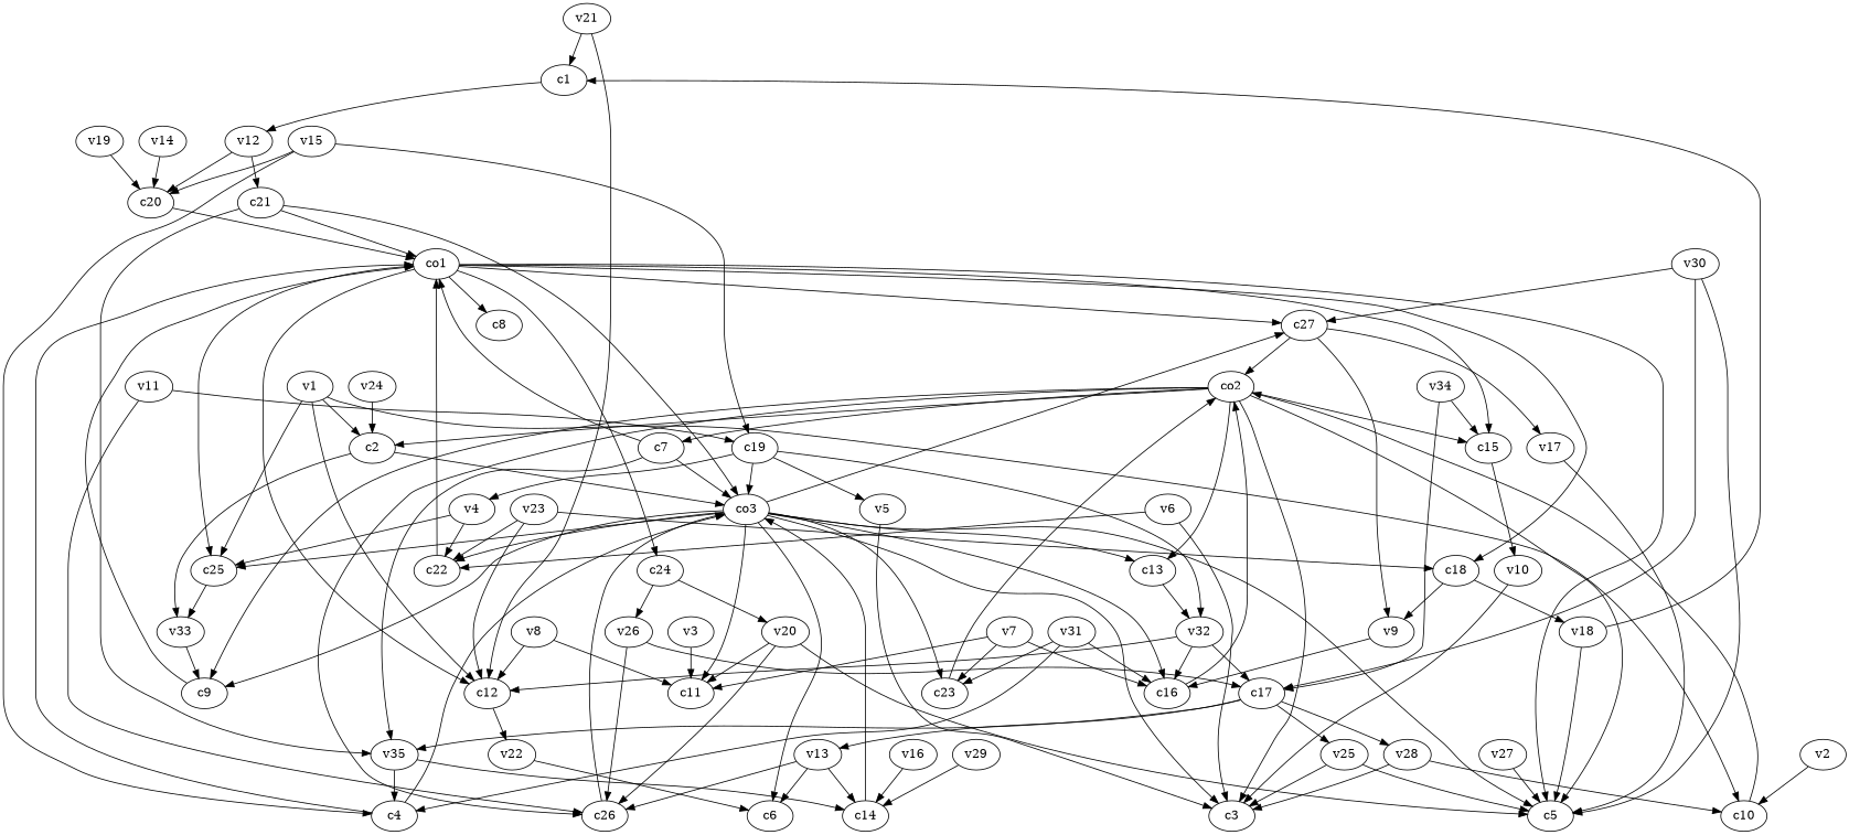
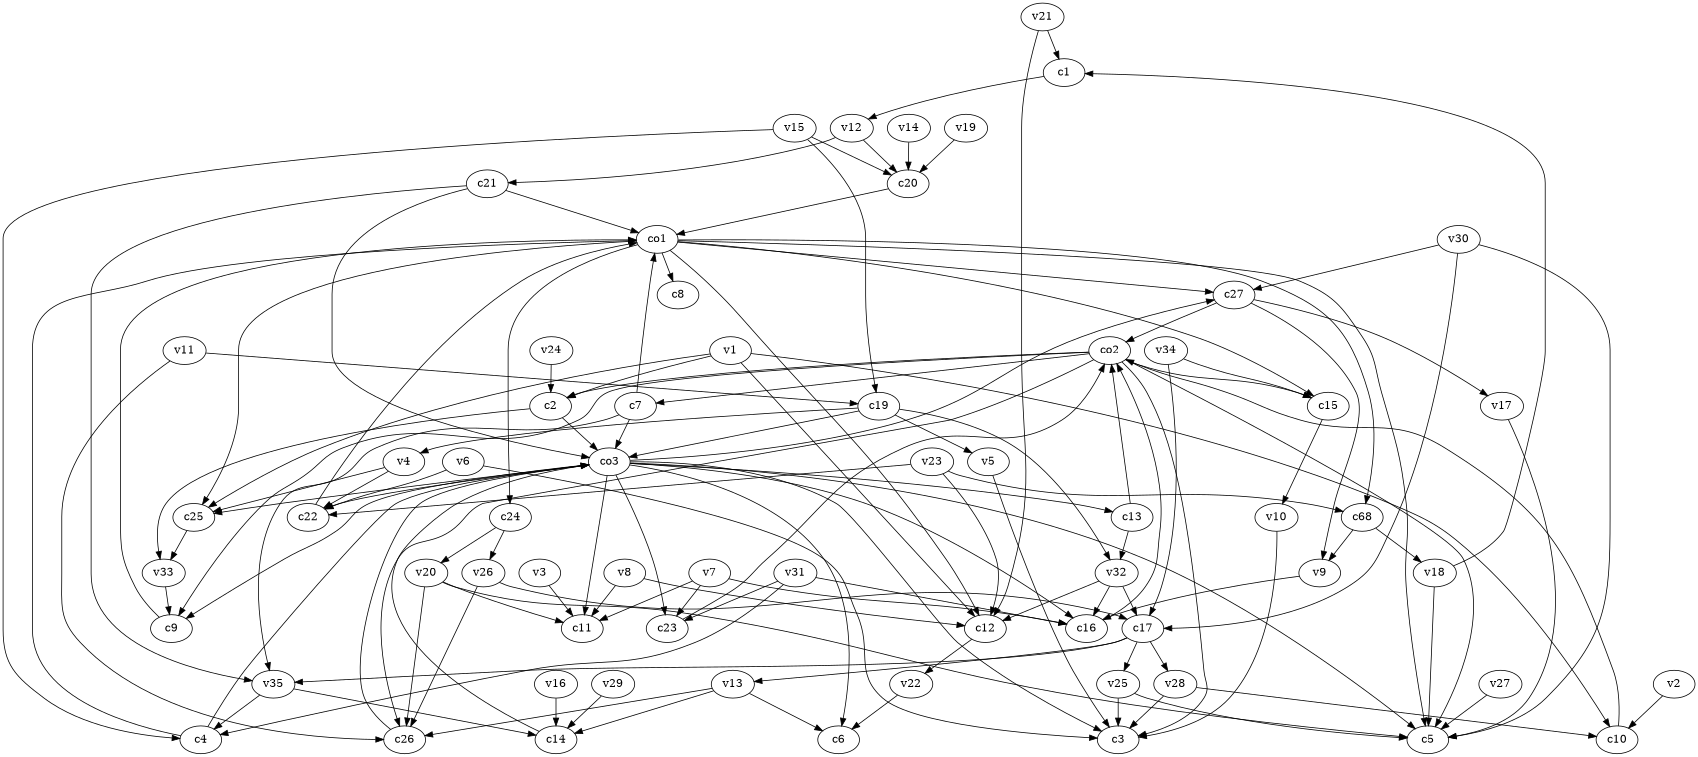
  strict digraph {
    edge [weight=1]
    c1
    v12
    c20
    c21
    c2
    v33
    co3
    c9
    c13
    c16
    c22
    c23
    c25
    c27
    c11
    c3
    c6
    c5
    c4
    co1
    c8
    c12
    c15
-   c18
+   c18 [label=c68]
    c24
    c7
    v35
    c14
    v26
    c17
    c26
    c10
    co2
    v22
    v32
    v10
    v13
    v25
    v28
    v9
    v18
    c19
    v4
    v5
    v20
    v17
    v1
    v2
    v3
    v6
    v7
    v8
    v11
    v14
    v15
    v16
    v19
    v21
    v23
    v24
    v27
    v29
    v30
    v31
    v34
    c1 -> v12
    v12 -> c20
    v12 -> c21
    c20 -> co1
    c21 -> co3
    c21 -> co1
    c21 -> v35
    c2 -> v33
    c2 -> co3
    v33 -> c9
    co3 -> c9
    co3 -> c13
    co3 -> c16
    co3 -> c22
    co3 -> c23
    co3 -> c25
    co3 -> c27
    co3 -> c11
    co3 -> c3
    co3 -> c6
    co3 -> c5
    c9 -> co1
    c13 -> v32
    c16 -> co2
    c22 -> co1
    c23 -> co2
    c25 -> v33
    c27 -> co2
    c27 -> v9
    c27 -> v17
    c4 -> co3
    c4 -> co1
    co1 -> c25
    co1 -> c27
    co1 -> c5
    co1 -> c8
    co1 -> c12
    co1 -> c15
    co1 -> c18
    co1 -> c24
    c12 -> v22
    c15 -> v10
    c18 -> v9
    c18 -> v18
    c24 -> v26
    c24 -> v20
    c7 -> co3
    c7 -> co1
    c7 -> v35
    v35 -> c4
    v35 -> c14
    c14 -> co3
    v26 -> c17
    v26 -> c26
    c17 -> v35
    c17 -> v13
    c17 -> v25
    c17 -> v28
    c26 -> co3
    c10 -> co2
    co2 -> c2
    co2 -> c9
-   co2 -> c13
+   c13 -> co2
    co2 -> c3
    co2 -> c5
    co2 -> c15
    co2 -> c7
    co2 -> c26
    v22 -> c6
    v32 -> c16
    v32 -> c12
    v32 -> c17
    v10 -> c3
    v13 -> c6
    v13 -> c14
    v13 -> c26
    v25 -> c3
    v25 -> c5
    v28 -> c3
    v28 -> c10
    v9 -> c16
    v18 -> c1
    v18 -> c5
    c19 -> co3
    c19 -> v32
    c19 -> v4
    c19 -> v5
    v4 -> c22
    v4 -> c25
    v5 -> c3
    v20 -> c11
    v20 -> c5
    v20 -> c26
    v17 -> c5
    v1 -> c2
    v1 -> c25
    v1 -> c12
    v1 -> c10
    v2 -> c10
    v3 -> c11
    v6 -> c22
    v6 -> c3
    v7 -> c16
    v7 -> c23
    v7 -> c11
    v8 -> c11
    v8 -> c12
    v11 -> c26
    v11 -> c19
    v14 -> c20
    v15 -> c20
    v15 -> c4
    v15 -> c19
    v16 -> c14
    v19 -> c20
    v21 -> c1
    v21 -> c12
    v23 -> c22
    v23 -> c12
    v23 -> c18
    v24 -> c2
    v27 -> c5
    v29 -> c14
    v30 -> c27
    v30 -> c5
    v30 -> c17
    v31 -> c16
    v31 -> c23
    v31 -> c4
    v34 -> c15
    v34 -> c17
  }
